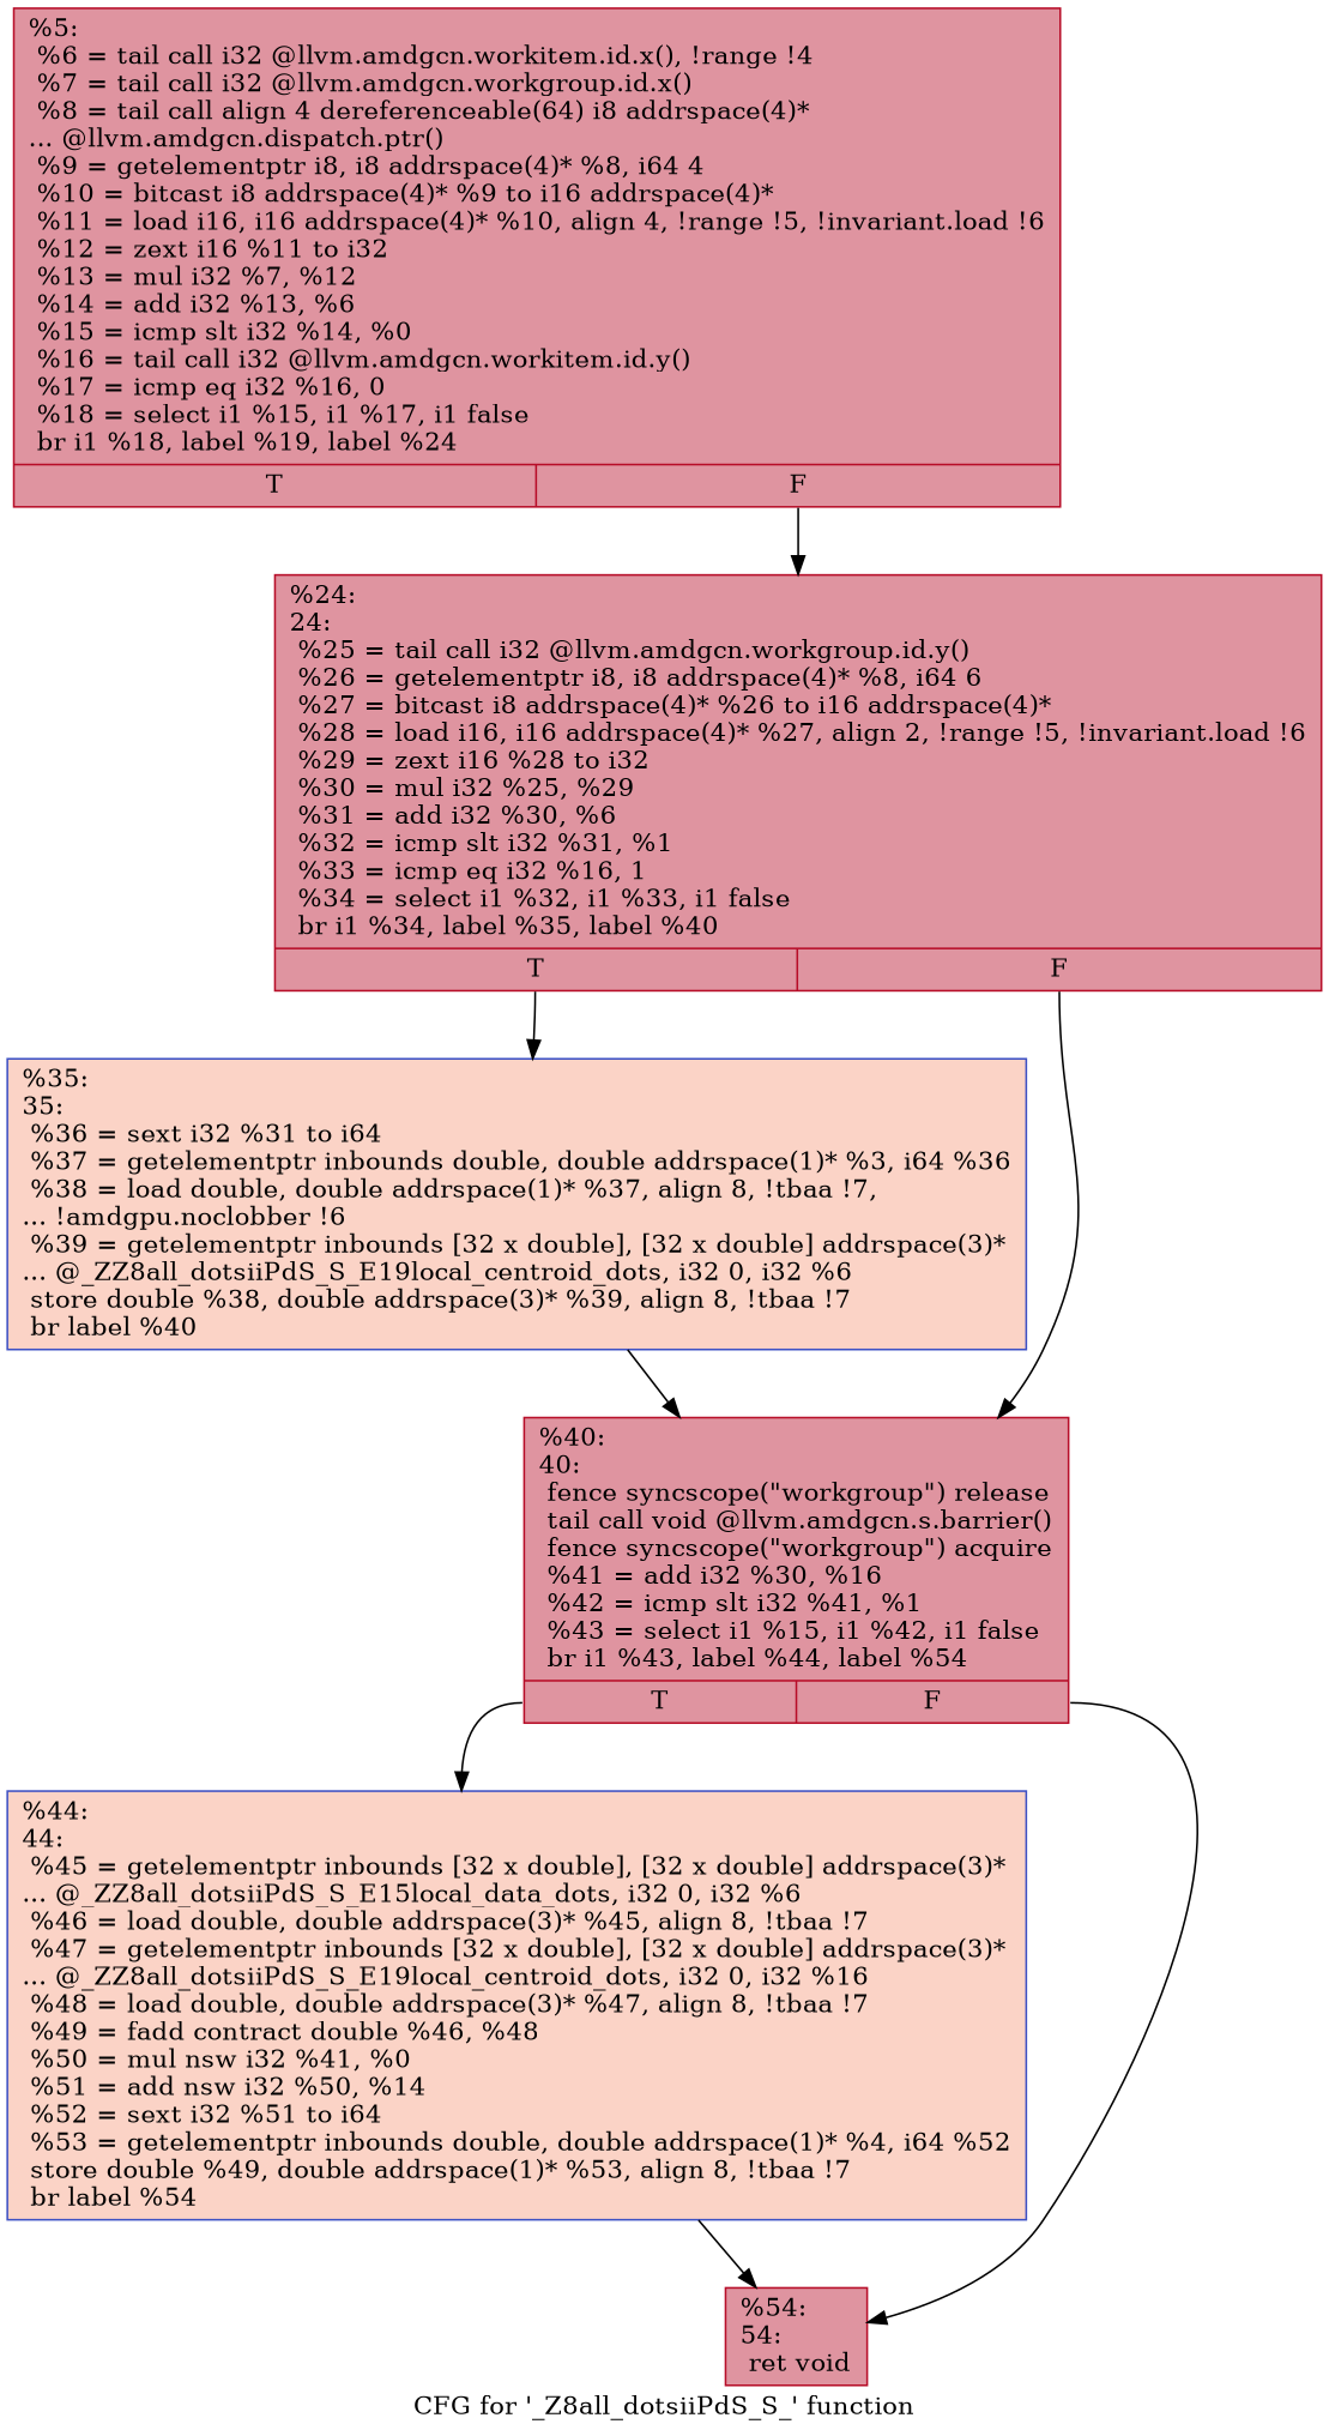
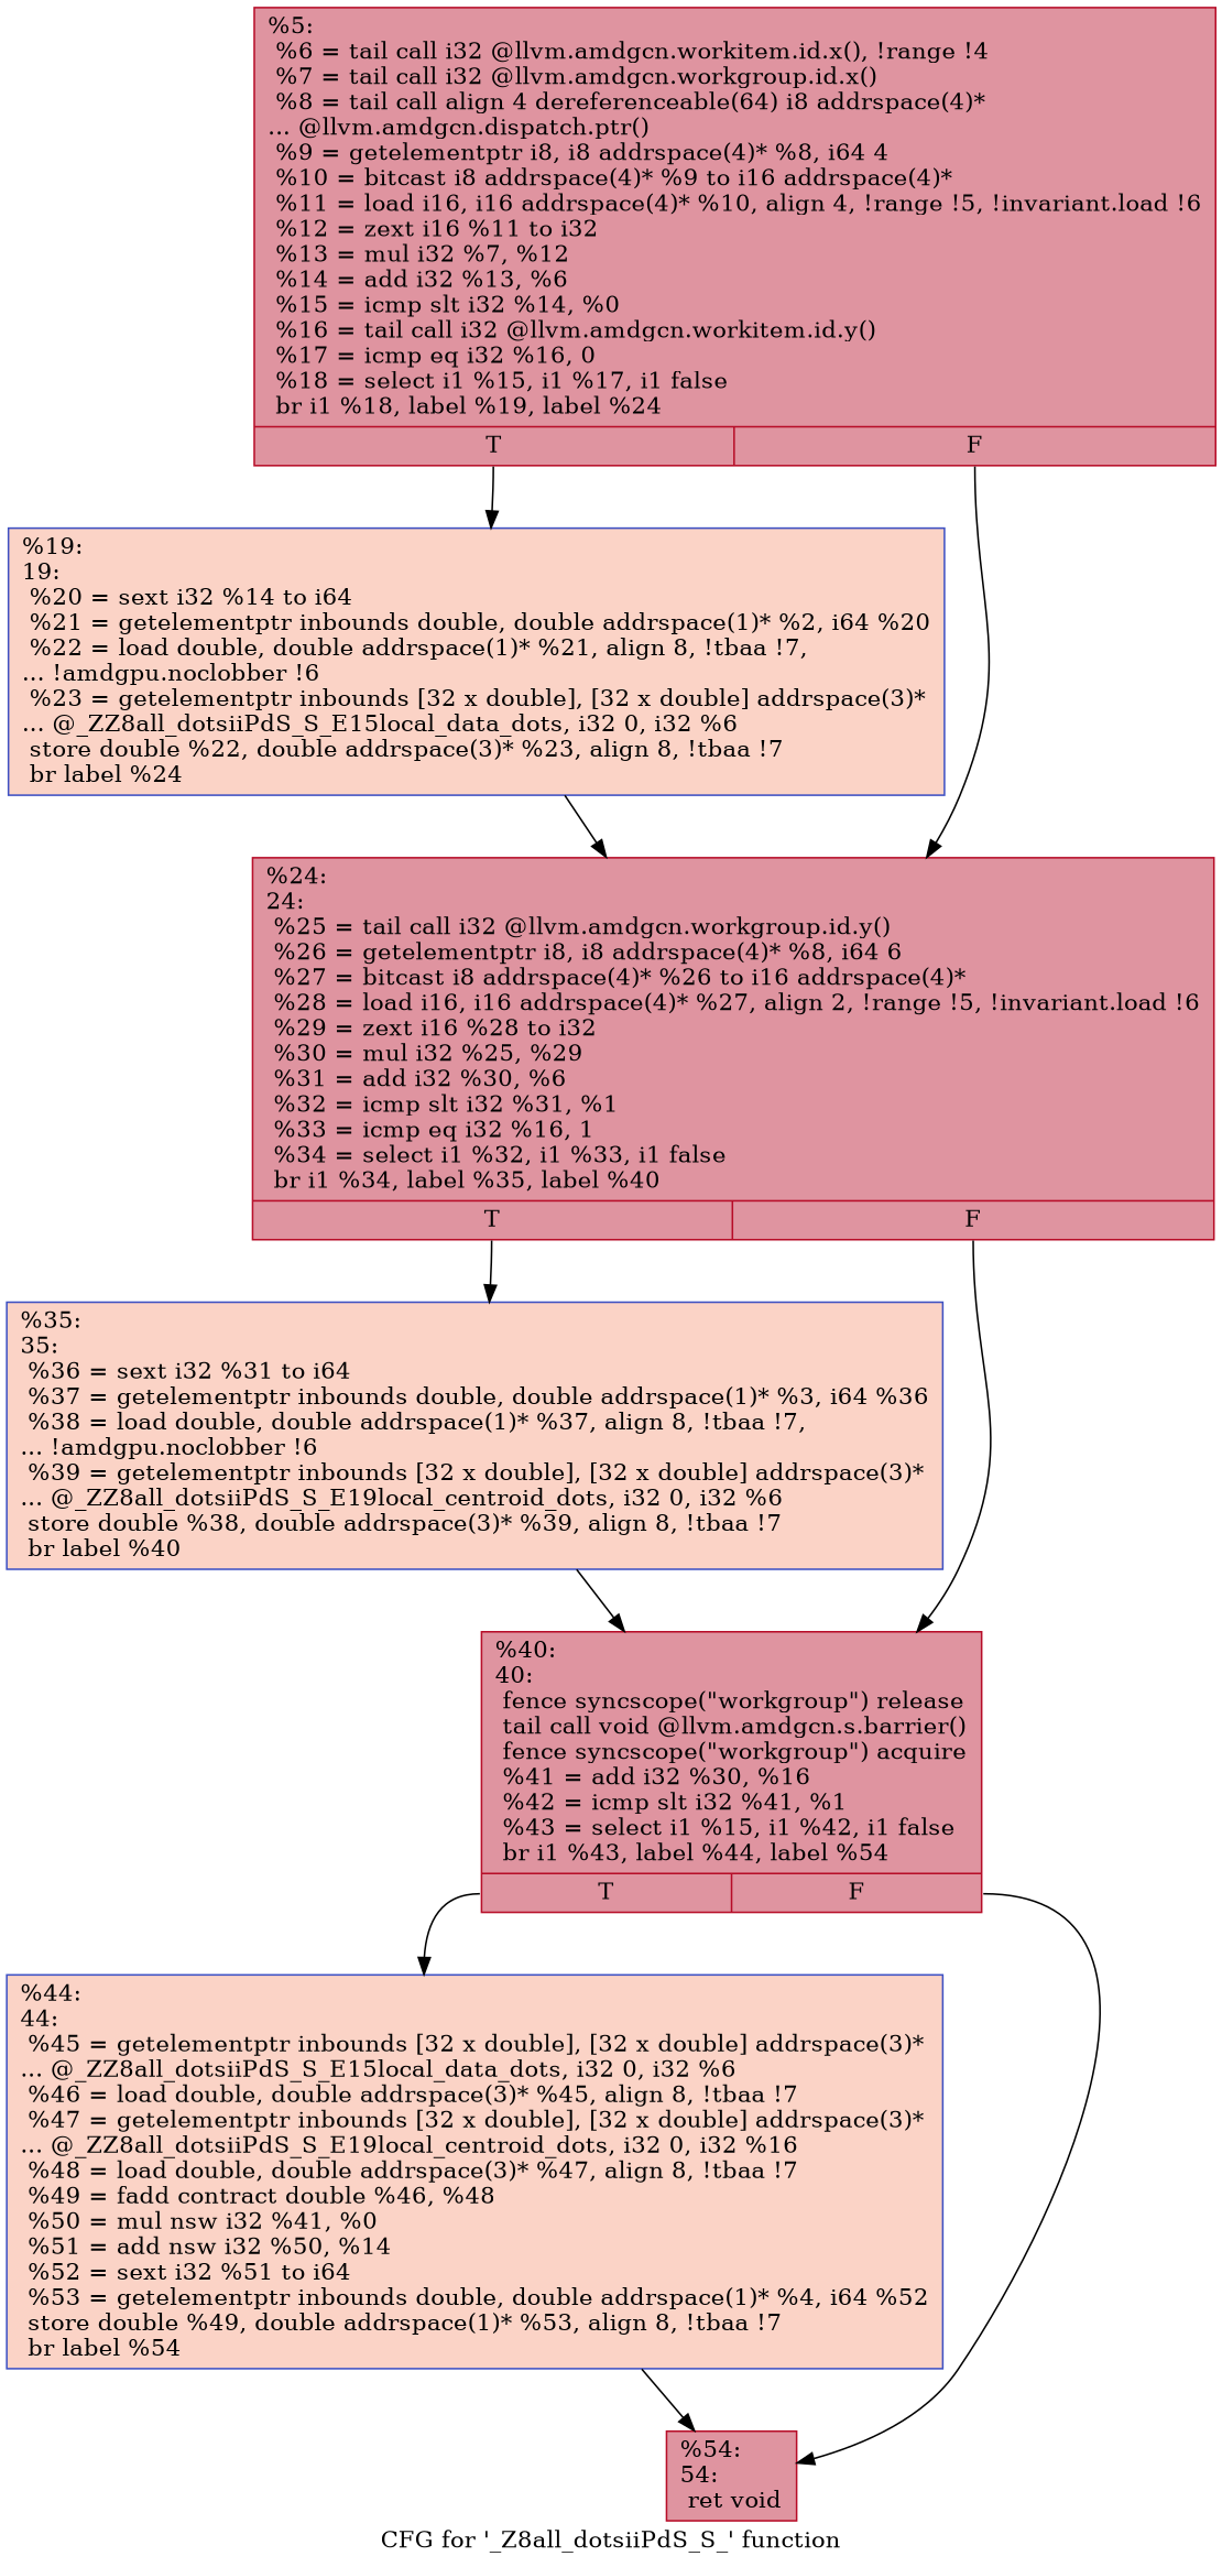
  digraph {
    label="CFG for '_Z8all_dotsiiPdS_S_' function"
    node [color="#b70d28ff" fillcolor="#b70d2870" shape=record style=filled]
    n1 [label="{%5:\l  %6 = tail call i32 @llvm.amdgcn.workitem.id.x(), !range !4\l  %7 = tail call i32 @llvm.amdgcn.workgroup.id.x()\l  %8 = tail call align 4 dereferenceable(64) i8 addrspace(4)*\l... @llvm.amdgcn.dispatch.ptr()\l  %9 = getelementptr i8, i8 addrspace(4)* %8, i64 4\l  %10 = bitcast i8 addrspace(4)* %9 to i16 addrspace(4)*\l  %11 = load i16, i16 addrspace(4)* %10, align 4, !range !5, !invariant.load !6\l  %12 = zext i16 %11 to i32\l  %13 = mul i32 %7, %12\l  %14 = add i32 %13, %6\l  %15 = icmp slt i32 %14, %0\l  %16 = tail call i32 @llvm.amdgcn.workitem.id.y()\l  %17 = icmp eq i32 %16, 0\l  %18 = select i1 %15, i1 %17, i1 false\l  br i1 %18, label %19, label %24\l|{<s0>T|<s1>F}}"]
+   n2 [color="#3d50c3ff" fillcolor="#f59c7d70" label="{%19:\l19:                                               \l  %20 = sext i32 %14 to i64\l  %21 = getelementptr inbounds double, double addrspace(1)* %2, i64 %20\l  %22 = load double, double addrspace(1)* %21, align 8, !tbaa !7,\l... !amdgpu.noclobber !6\l  %23 = getelementptr inbounds [32 x double], [32 x double] addrspace(3)*\l... @_ZZ8all_dotsiiPdS_S_E15local_data_dots, i32 0, i32 %6\l  store double %22, double addrspace(3)* %23, align 8, !tbaa !7\l  br label %24\l}"]
    n3 [label="{%24:\l24:                                               \l  %25 = tail call i32 @llvm.amdgcn.workgroup.id.y()\l  %26 = getelementptr i8, i8 addrspace(4)* %8, i64 6\l  %27 = bitcast i8 addrspace(4)* %26 to i16 addrspace(4)*\l  %28 = load i16, i16 addrspace(4)* %27, align 2, !range !5, !invariant.load !6\l  %29 = zext i16 %28 to i32\l  %30 = mul i32 %25, %29\l  %31 = add i32 %30, %6\l  %32 = icmp slt i32 %31, %1\l  %33 = icmp eq i32 %16, 1\l  %34 = select i1 %32, i1 %33, i1 false\l  br i1 %34, label %35, label %40\l|{<s0>T|<s1>F}}"]
    n4 [color="#3d50c3ff" fillcolor="#f59c7d70" label="{%35:\l35:                                               \l  %36 = sext i32 %31 to i64\l  %37 = getelementptr inbounds double, double addrspace(1)* %3, i64 %36\l  %38 = load double, double addrspace(1)* %37, align 8, !tbaa !7,\l... !amdgpu.noclobber !6\l  %39 = getelementptr inbounds [32 x double], [32 x double] addrspace(3)*\l... @_ZZ8all_dotsiiPdS_S_E19local_centroid_dots, i32 0, i32 %6\l  store double %38, double addrspace(3)* %39, align 8, !tbaa !7\l  br label %40\l}"]
    n5 [label="{%40:\l40:                                               \l  fence syncscope(\"workgroup\") release\l  tail call void @llvm.amdgcn.s.barrier()\l  fence syncscope(\"workgroup\") acquire\l  %41 = add i32 %30, %16\l  %42 = icmp slt i32 %41, %1\l  %43 = select i1 %15, i1 %42, i1 false\l  br i1 %43, label %44, label %54\l|{<s0>T|<s1>F}}"]
    n6 [color="#3d50c3ff" fillcolor="#f59c7d70" label="{%44:\l44:                                               \l  %45 = getelementptr inbounds [32 x double], [32 x double] addrspace(3)*\l... @_ZZ8all_dotsiiPdS_S_E15local_data_dots, i32 0, i32 %6\l  %46 = load double, double addrspace(3)* %45, align 8, !tbaa !7\l  %47 = getelementptr inbounds [32 x double], [32 x double] addrspace(3)*\l... @_ZZ8all_dotsiiPdS_S_E19local_centroid_dots, i32 0, i32 %16\l  %48 = load double, double addrspace(3)* %47, align 8, !tbaa !7\l  %49 = fadd contract double %46, %48\l  %50 = mul nsw i32 %41, %0\l  %51 = add nsw i32 %50, %14\l  %52 = sext i32 %51 to i64\l  %53 = getelementptr inbounds double, double addrspace(1)* %4, i64 %52\l  store double %49, double addrspace(1)* %53, align 8, !tbaa !7\l  br label %54\l}"]
    n7 [label="{%54:\l54:                                               \l  ret void\l}"]
+   n1 -> n2 [tailport=s0]
    n1 -> n3 [tailport=s1]
+   n2 -> n3
    n3 -> n4 [tailport=s0]
    n3 -> n5 [tailport=s1]
    n4 -> n5
    n5 -> n6 [tailport=s0]
    n5 -> n7 [tailport=s1]
    n6 -> n7
  }
